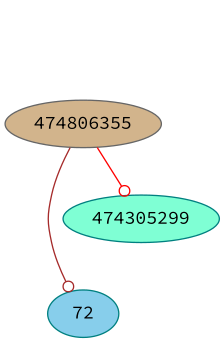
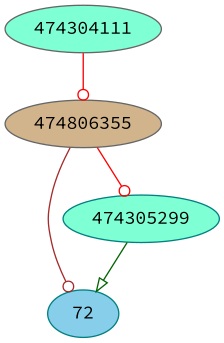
  strict digraph {
    fontname="Source Code Pro"
    node [color=gray40 fillcolor=aquamarine fontname="Source Code Pro" style=filled]
    edge [arrowhead=odot color=red fontname="Source Code Pro"]
    n1 [fillcolor=tan label=474806355]
    n2 [color=teal fillcolor=skyblue label=72]
    474305299 [color=teal]
+   474304111
    n1 -> n2 [color=brown]
    n1 -> 474305299
+   474305299 -> n2 [arrowhead=onormal color=darkgreen]
+   474304111 -> n1
  }
